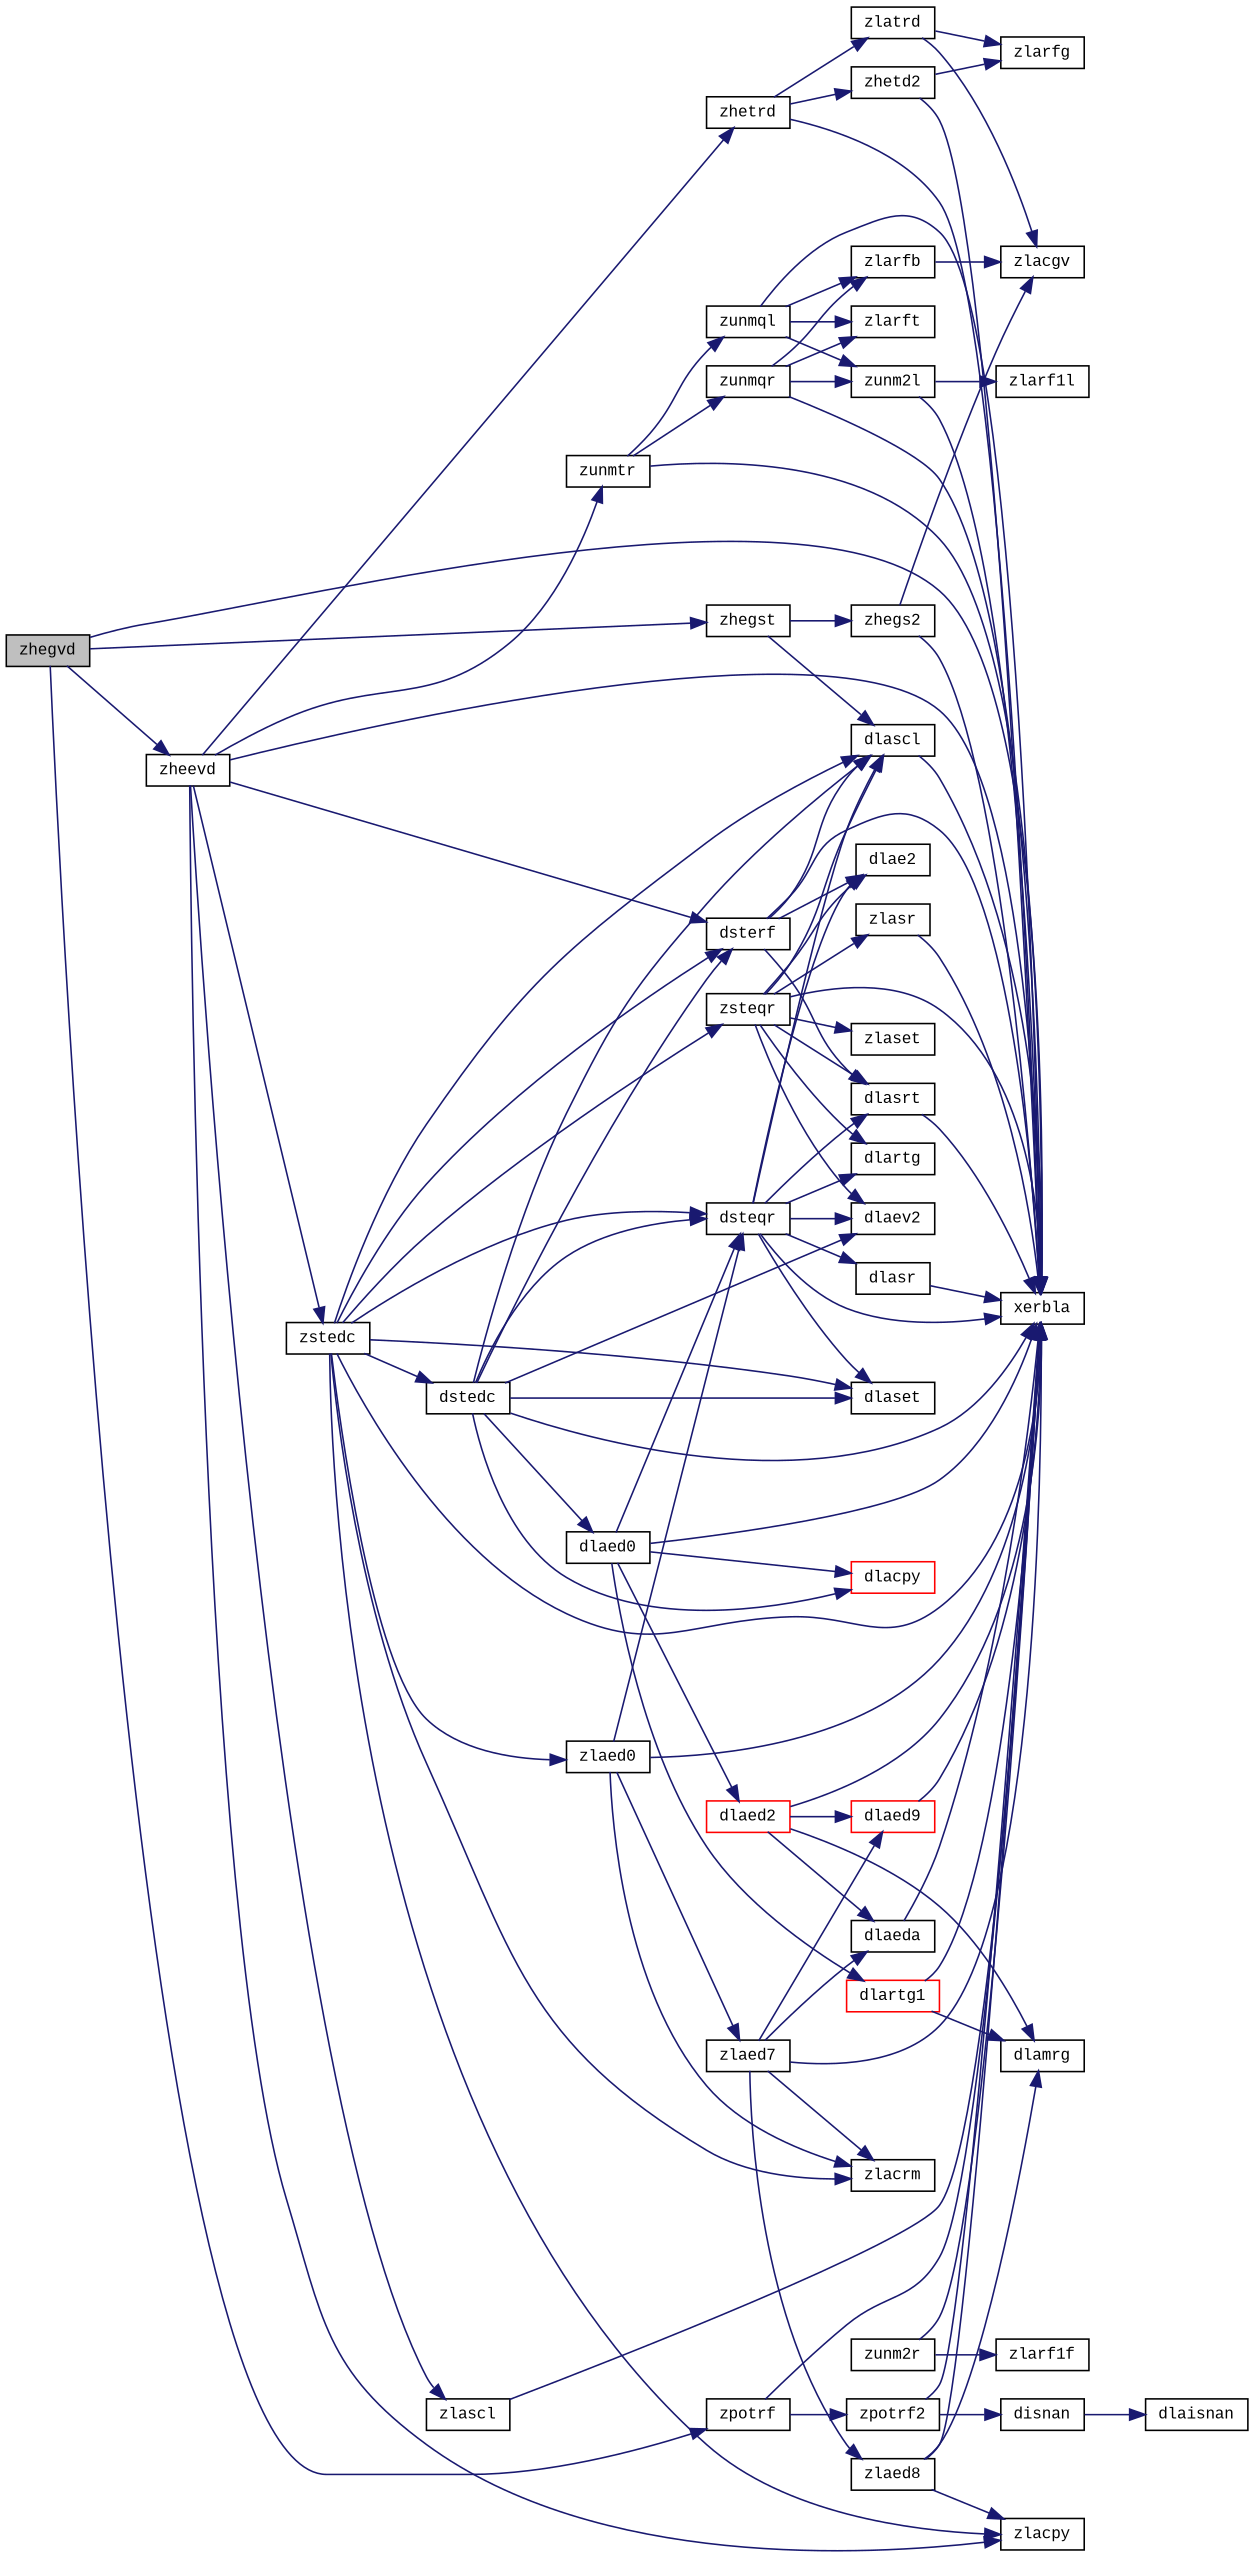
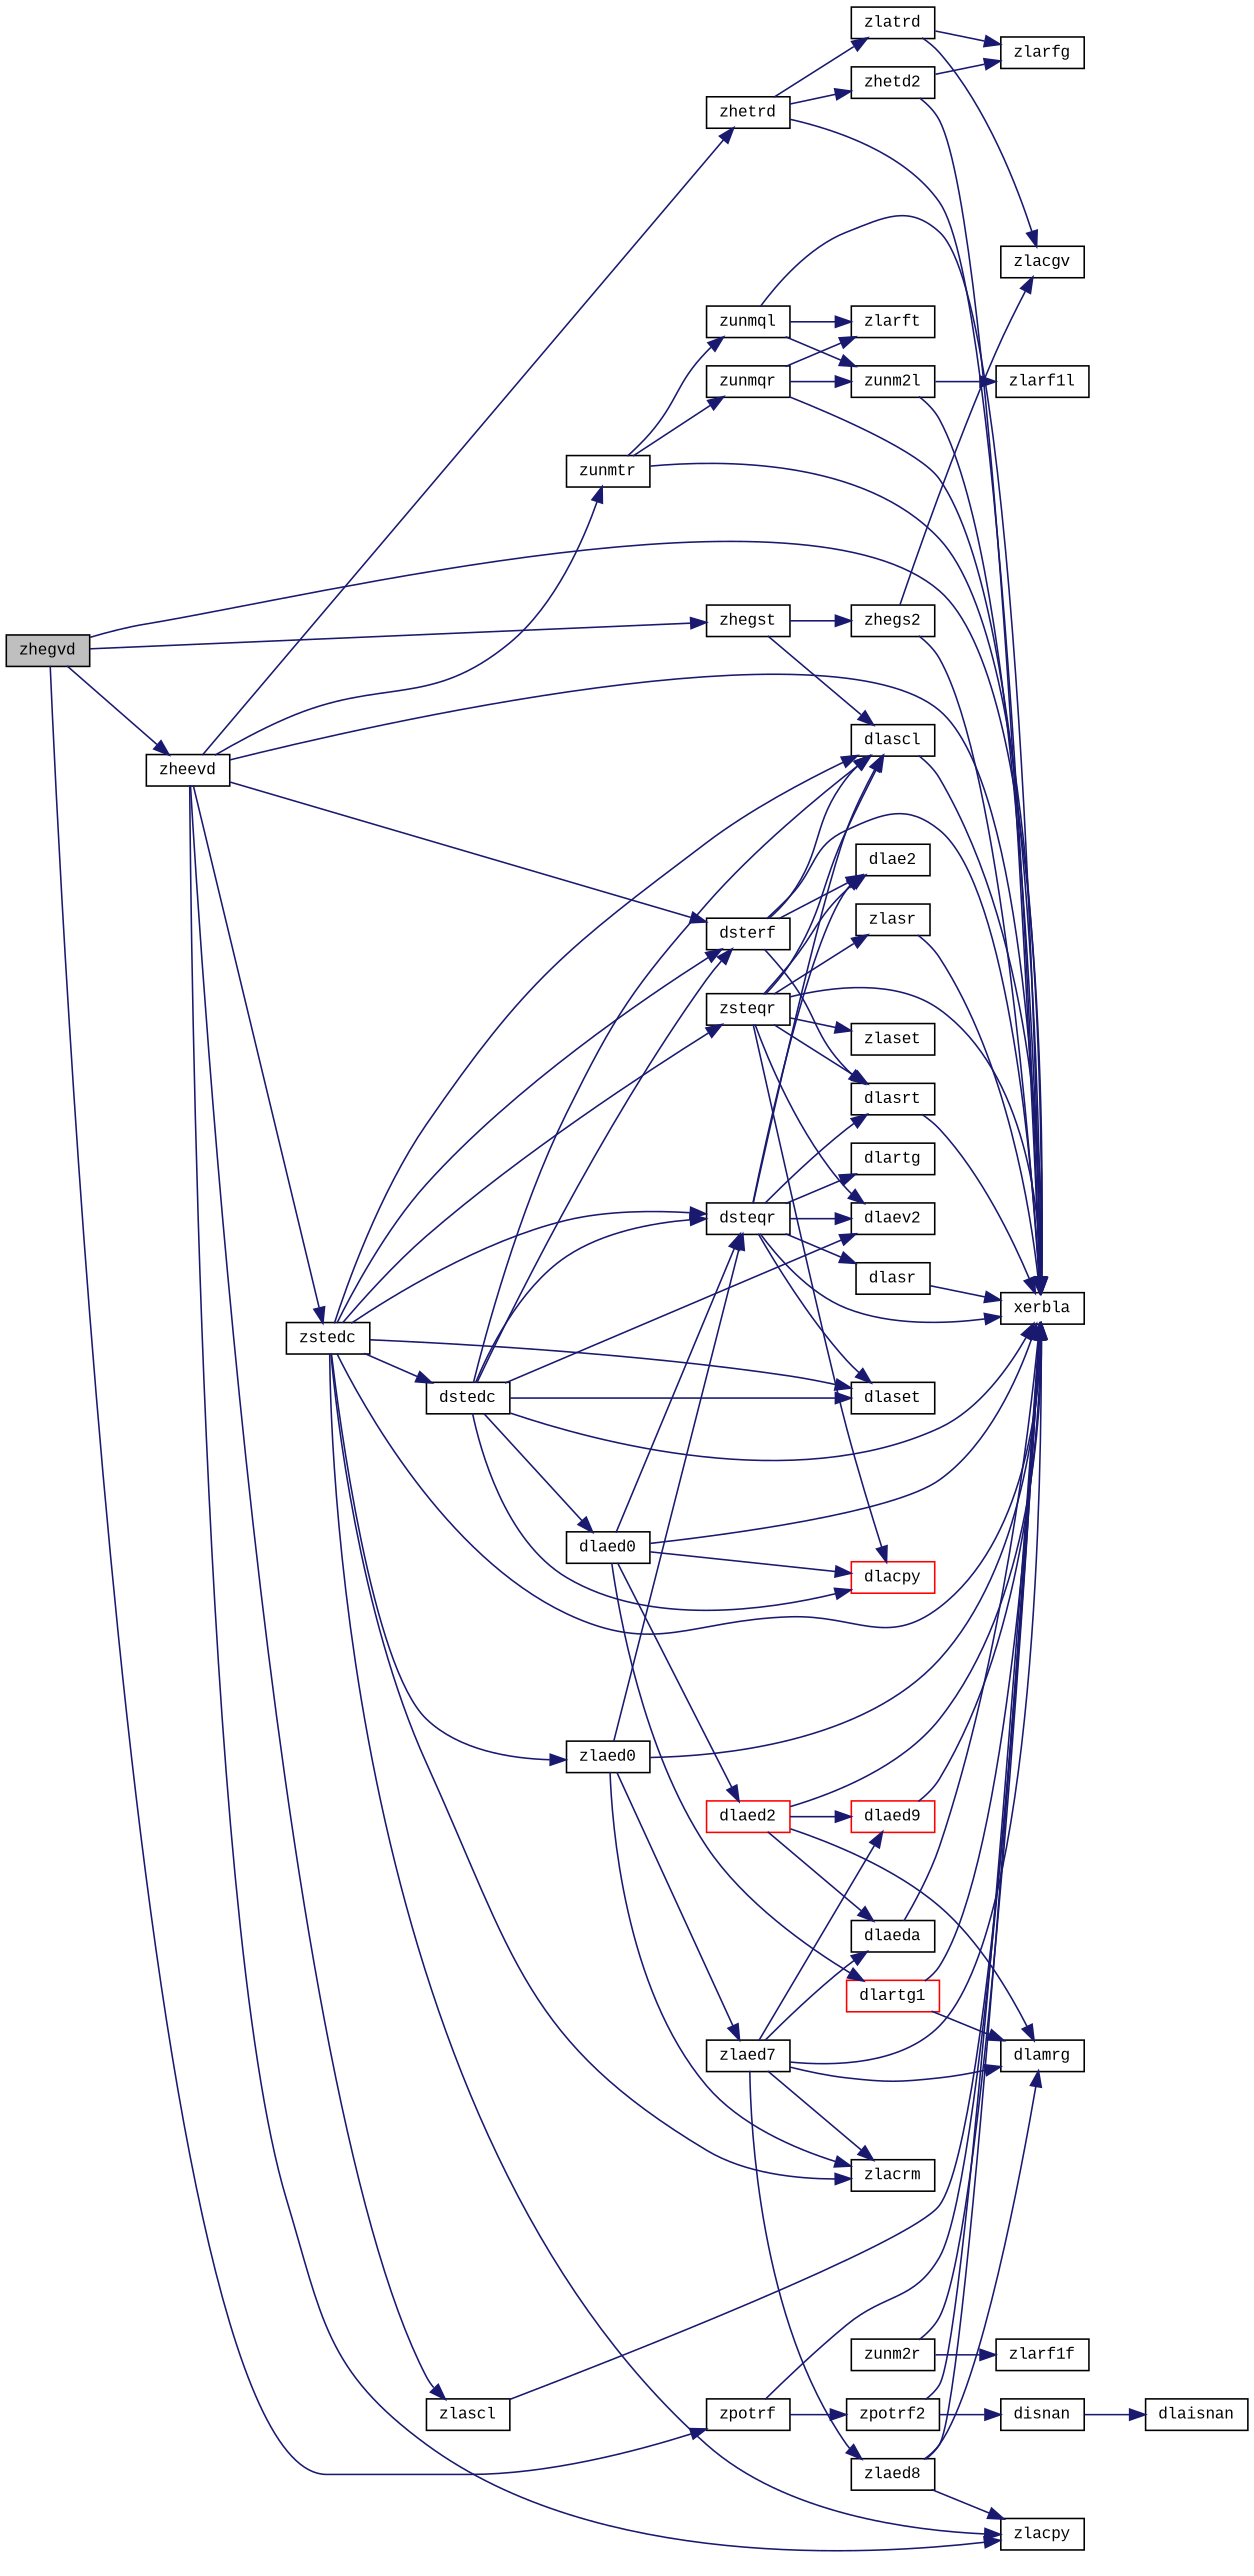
  digraph {
    fontname="Liberation Mono"
    rankdir=LR
    node [color=black fillcolor=white fontname="Liberation Mono" fontsize=10 shape=record style=filled]
    edge [color=midnightblue fontname="Liberation Mono" fontsize=10 labelfontname=Helvetica labelfontsize=10 style=solid]
    n1 [fillcolor=grey75 fontcolor=black height=0.2 label=zhegvd width=0.4]
    n2 [height=0.2 label=xerbla width=0.4]
    n3 [height=0.2 label=zheevd width=0.4]
    n4 [height=0.2 label=zhegst width=0.4]
    n5 [height=0.2 label=zpotrf width=0.4]
    n6 [height=0.2 label=dsterf width=0.4]
    n7 [height=0.2 label=zhetrd width=0.4]
    n8 [height=0.2 label=zlacpy width=0.4]
    n9 [height=0.2 label=zlascl width=0.4]
    n10 [height=0.2 label=zstedc width=0.4]
    n11 [height=0.2 label=zunmtr width=0.4]
    n12 [height=0.2 label=dlascl width=0.4]
    n13 [height=0.2 label=zhegs2 width=0.4]
    n14 [height=0.2 label=zpotrf2 width=0.4]
    n15 [height=0.2 label=dlae2 width=0.4]
    n16 [height=0.2 label=dlasrt width=0.4]
    n17 [height=0.2 label=zhetd2 width=0.4]
    n18 [height=0.2 label=zlatrd width=0.4]
    n19 [height=0.2 label=dlaset width=0.4]
    n20 [height=0.2 label=dstedc width=0.4]
    n21 [height=0.2 label=dsteqr width=0.4]
    n22 [height=0.2 label=zlacrm width=0.4]
    n23 [height=0.2 label=zlaed0 width=0.4]
    n24 [height=0.2 label=zsteqr width=0.4]
    n25 [height=0.2 label=zunmql width=0.4]
    n26 [height=0.2 label=zunmqr width=0.4]
    n27 [height=0.2 label=zlarfg width=0.4]
    n28 [height=0.2 label=zlacgv width=0.4]
    n29 [color=red height=0.2 label=dlacpy width=0.4]
    n30 [height=0.2 label=dlaed0 width=0.4]
    n31 [height=0.2 label=dlaev2 width=0.4]
    n32 [height=0.2 label=dlartg width=0.4]
    n33 [height=0.2 label=dlasr width=0.4]
    n34 [height=0.2 label=zlaed7 width=0.4]
    n35 [height=0.2 label=zlaset width=0.4]
    n36 [height=0.2 label=zlasr width=0.4]
    n37 [color=red height=0.2 label=dlartg1 width=0.4]
    n38 [color=red height=0.2 label=dlaed2 width=0.4]
    n39 [height=0.2 label=dlamrg width=0.4]
    n40 [color=red height=0.2 label=dlaed9 width=0.4]
    n41 [height=0.2 label=dlaeda width=0.4]
    n42 [height=0.2 label=zlaed8 width=0.4]
-   n43 [height=0.2 label=zlarfb width=0.4]
    n44 [height=0.2 label=zlarft width=0.4]
    n45 [height=0.2 label=zunm2l width=0.4]
    n46 [height=0.2 label=zlarf1l width=0.4]
    n47 [height=0.2 label=zunm2r width=0.4]
    n48 [height=0.2 label=zlarf1f width=0.4]
    n49 [height=0.2 label=disnan width=0.4]
    n50 [height=0.2 label=dlaisnan width=0.4]
    n1 -> n2
    n1 -> n3
    n1 -> n4
    n1 -> n5
    n3 -> n2
    n3 -> n6
    n3 -> n7
    n3 -> n8
    n3 -> n9
    n3 -> n10
    n3 -> n11
    n4 -> n12
    n4 -> n13
    n5 -> n2
    n5 -> n14
    n6 -> n2
    n6 -> n12
    n6 -> n15
    n6 -> n16
    n7 -> n2
    n7 -> n17
    n7 -> n18
    n9 -> n2
    n10 -> n2
    n10 -> n6
    n10 -> n8
    n10 -> n12
    n10 -> n19
    n10 -> n20
    n10 -> n21
    n10 -> n22
    n10 -> n23
    n10 -> n24
    n11 -> n2
    n11 -> n25
    n11 -> n26
    n12 -> n2
    n13 -> n2
    n13 -> n28
    n14 -> n2
    n14 -> n49
    n16 -> n2
    n17 -> n2
    n17 -> n27
    n18 -> n27
    n18 -> n28
    n20 -> n2
    n20 -> n6
    n20 -> n12
    n20 -> n19
    n20 -> n21
    n20 -> n29
    n20 -> n30
    n20 -> n31
    n21 -> n2
    n21 -> n12
    n21 -> n15
    n21 -> n16
    n21 -> n19
    n21 -> n31
    n21 -> n32
    n21 -> n33
    n23 -> n2
    n23 -> n21
    n23 -> n22
    n23 -> n34
    n24 -> n2
    n24 -> n12
    n24 -> n15
    n24 -> n16
    n24 -> n31
-   n24 -> n32
+   n24 -> n29
    n24 -> n35
    n24 -> n36
    n25 -> n2
-   n25 -> n43
    n25 -> n44
    n25 -> n45
    n26 -> n2
-   n26 -> n43
    n26 -> n44
    n26 -> n45
    n30 -> n2
    n30 -> n21
    n30 -> n29
    n30 -> n37
    n30 -> n38
    n33 -> n2
    n34 -> n2
    n34 -> n22
+   n34 -> n39
    n34 -> n40
    n34 -> n41
    n34 -> n42
    n36 -> n2
    n37 -> n2
    n37 -> n39
    n38 -> n2
    n38 -> n39
    n38 -> n40
    n38 -> n41
    n40 -> n2
    n41 -> n2
    n42 -> n2
    n42 -> n8
    n42 -> n39
-   n43 -> n28
    n45 -> n2
    n45 -> n46
    n47 -> n2
    n47 -> n48
    n49 -> n50
  }
